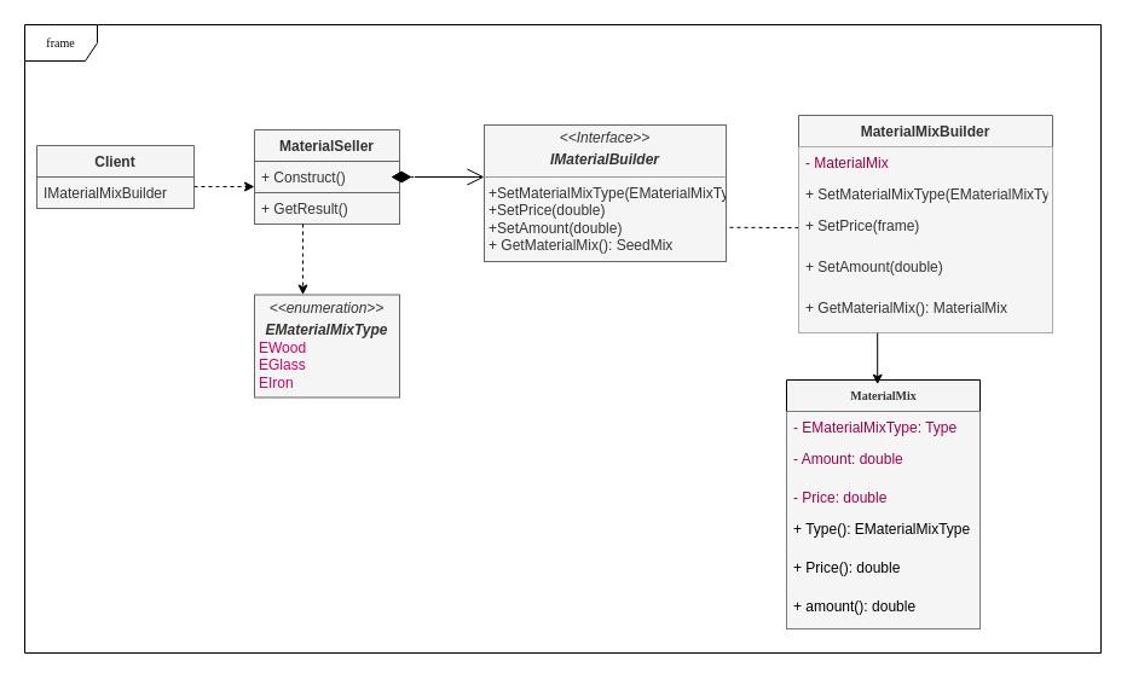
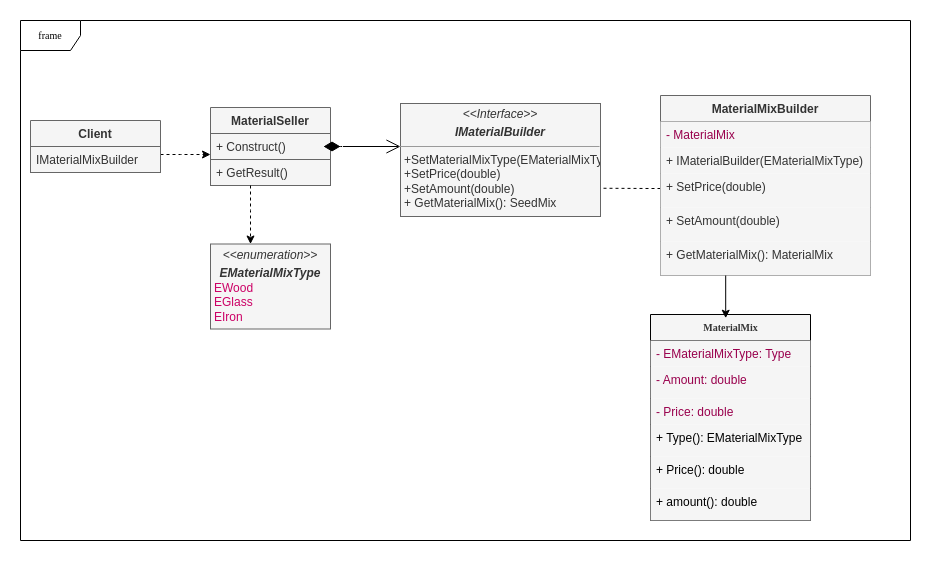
  <mxCell id="0" />
  <mxCell id="1" parent="0" />
  <mxCell id="2" value="frame" style="shape=umlFrame;whiteSpace=wrap;html=1;rounded=0;shadow=0;comic=0;labelBackgroundColor=none;strokeColor=#000000;strokeWidth=1;fillColor=#ffffff;fontFamily=Verdana;fontSize=10;fontColor=#000000;align=center;" parent="1" vertex="1"><mxGeometry x="20" width="890" height="520" as="geometry" y="20" /></mxCell>
  <mxCell id="3" value="&lt;p style=&quot;margin: 0px ; margin-top: 4px ; text-align: center&quot;&gt;&lt;i&gt;&amp;lt;&amp;lt;Interface&amp;gt;&amp;gt;&lt;/i&gt;&lt;br&gt;&lt;/p&gt;&lt;p style=&quot;margin: 0px ; margin-top: 4px ; text-align: center&quot;&gt;&lt;i&gt;&lt;b&gt;IMaterialBuilder&lt;/b&gt;&lt;/i&gt;&lt;/p&gt;&lt;hr size=&quot;1&quot;&gt;&lt;p style=&quot;margin: 0px ; margin-left: 4px&quot;&gt;+SetMaterialMixType(EMaterialMixType)&lt;/p&gt;&lt;p style=&quot;margin: 0px ; margin-left: 4px&quot;&gt;+SetPrice(double)&lt;/p&gt;&lt;p style=&quot;margin: 0px ; margin-left: 4px&quot;&gt;+SetAmount(double)&lt;/p&gt;&lt;p style=&quot;margin: 0px ; margin-left: 4px&quot;&gt;+ GetMaterialMix(): SeedMix&lt;/p&gt;&lt;p style=&quot;margin: 0px ; margin-left: 4px&quot;&gt;&lt;br&gt;&lt;/p&gt;" style="verticalAlign=top;align=left;overflow=fill;fontSize=12;fontFamily=Helvetica;html=1;rounded=0;shadow=0;comic=0;labelBackgroundColor=none;strokeColor=#666666;strokeWidth=1;fillColor=#f5f5f5;fontColor=#333333;" parent="1" vertex="1"><mxGeometry x="400" y="103" width="200" height="113" as="geometry" /></mxCell>
  <mxCell id="4" value="&lt;p style=&quot;margin: 0px ; margin-top: 4px ; text-align: center&quot;&gt;&lt;i&gt;&amp;lt;&amp;lt;enumeration&amp;gt;&amp;gt;&lt;/i&gt;&lt;/p&gt;&lt;p style=&quot;margin: 0px ; margin-top: 4px ; text-align: center&quot;&gt;&lt;i&gt;&lt;b&gt;EMaterialMixType&lt;/b&gt;&lt;/i&gt;&lt;br&gt;&lt;/p&gt;&lt;p style=&quot;margin: 0px ; margin-left: 4px&quot;&gt;&lt;font color=&quot;#cc0066&quot;&gt;EWood&lt;/font&gt;&lt;/p&gt;&lt;p style=&quot;margin: 0px ; margin-left: 4px&quot;&gt;&lt;font color=&quot;#cc0066&quot;&gt;EGlass&lt;/font&gt;&lt;/p&gt;&lt;p style=&quot;margin: 0px ; margin-left: 4px&quot;&gt;&lt;font color=&quot;#cc0066&quot;&gt;EIron&lt;/font&gt;&lt;/p&gt;&lt;p style=&quot;margin: 0px ; margin-left: 4px&quot;&gt;&lt;span&gt;&amp;nbsp;&lt;/span&gt;&lt;br&gt;&lt;/p&gt;&lt;p style=&quot;margin: 0px ; margin-left: 4px&quot;&gt;&amp;nbsp;&lt;/p&gt;&lt;div&gt;&lt;br&gt;&lt;/div&gt;" style="verticalAlign=top;align=left;overflow=fill;fontSize=12;fontFamily=Helvetica;html=1;rounded=0;shadow=0;comic=0;labelBackgroundColor=none;strokeColor=#666666;strokeWidth=1;fillColor=#f5f5f5;fontColor=#333333;" parent="1" vertex="1"><mxGeometry x="210" y="243.5" width="120" height="85" as="geometry" /></mxCell>
  <mxCell id="5" value="&lt;b&gt;MaterialMix&lt;/b&gt;" style="swimlane;html=1;fontStyle=0;childLayout=stackLayout;horizontal=1;startSize=26;fillColor=#f5f5f5;horizontalStack=0;resizeParent=1;resizeLast=0;collapsible=1;marginBottom=0;swimlaneFillColor=#ffffff;rounded=0;shadow=0;comic=0;labelBackgroundColor=none;strokeColor=#000000;strokeWidth=1;fontFamily=Verdana;fontSize=10;fontColor=#333333;align=center;" parent="1" vertex="1"><mxGeometry x="650" y="314" width="160" height="206" as="geometry" /></mxCell>
  <mxCell id="6" value="- EMaterialMixType: Type" style="text;html=1;strokeColor=none;fillColor=#f5f5f5;align=left;verticalAlign=top;spacingLeft=4;spacingRight=4;whiteSpace=wrap;overflow=hidden;rotatable=0;points=[[0,0.5],[1,0.5]];portConstraint=eastwest;fontColor=#99004D;strokeWidth=1;" parent="5" vertex="1"><mxGeometry y="26" width="160" height="26" as="geometry" /></mxCell>
  <mxCell id="7" value="- A&lt;span&gt;mount&lt;/span&gt;&lt;span&gt;: double&lt;/span&gt;&lt;br&gt;" style="text;html=1;strokeColor=none;fillColor=#f5f5f5;align=left;verticalAlign=top;spacingLeft=4;spacingRight=4;whiteSpace=wrap;overflow=hidden;rotatable=0;points=[[0,0.5],[1,0.5]];portConstraint=eastwest;fontColor=#99004D;strokeWidth=1;" parent="5" vertex="1"><mxGeometry y="52" width="160" height="32" as="geometry" /></mxCell>
  <mxCell id="8" value="" style="endArrow=none;html=1;fontSize=1;entryX=0.987;entryY=1.077;entryDx=0;entryDy=0;entryPerimeter=0;" parent="5" target="9" edge="1"><mxGeometry width="50" height="50" relative="1" as="geometry"><mxPoint x="1" y="112" as="sourcePoint" /><mxPoint x="154" y="109" as="targetPoint" /><Array as="points" /></mxGeometry></mxCell>
  <mxCell id="9" value="- Price: double" style="text;html=1;strokeColor=none;fillColor=#f5f5f5;align=left;verticalAlign=top;spacingLeft=4;spacingRight=4;whiteSpace=wrap;overflow=hidden;rotatable=0;points=[[0,0.5],[1,0.5]];portConstraint=eastwest;fontColor=#99004D;strokeWidth=1;" parent="5" vertex="1"><mxGeometry y="84" width="160" height="26" as="geometry" /></mxCell>
  <mxCell id="10" value="&lt;font color=&quot;#000000&quot;&gt;+ Type(): EMaterialMixType&lt;/font&gt;" style="text;html=1;strokeColor=none;fillColor=#f5f5f5;align=left;verticalAlign=top;spacingLeft=4;spacingRight=4;whiteSpace=wrap;overflow=hidden;rotatable=0;points=[[0,0.5],[1,0.5]];portConstraint=eastwest;fontColor=#99004D;strokeWidth=1;" parent="5" vertex="1"><mxGeometry y="110" width="160" height="32" as="geometry" /></mxCell>
  <mxCell id="11" value="&lt;font color=&quot;#000000&quot;&gt;+ Price(): double&lt;/font&gt;&lt;br&gt;" style="text;html=1;strokeColor=none;fillColor=#f5f5f5;align=left;verticalAlign=top;spacingLeft=4;spacingRight=4;whiteSpace=wrap;overflow=hidden;rotatable=0;points=[[0,0.5],[1,0.5]];portConstraint=eastwest;fontColor=#99004D;strokeWidth=1;" parent="5" vertex="1"><mxGeometry y="142" width="160" height="32" as="geometry" /></mxCell>
  <mxCell id="12" value="&lt;font color=&quot;#000000&quot;&gt;+ amount(): double&lt;/font&gt;&lt;br&gt;" style="text;html=1;strokeColor=none;fillColor=#f5f5f5;align=left;verticalAlign=top;spacingLeft=4;spacingRight=4;whiteSpace=wrap;overflow=hidden;rotatable=0;points=[[0,0.5],[1,0.5]];portConstraint=eastwest;fontColor=#99004D;strokeWidth=1;" parent="5" vertex="1"><mxGeometry y="174" width="160" height="32" as="geometry" /></mxCell>
  <mxCell id="13" style="edgeStyle=orthogonalEdgeStyle;rounded=0;orthogonalLoop=1;jettySize=auto;html=1;entryX=1;entryY=0.75;entryDx=0;entryDy=0;fontSize=1;dashed=1;endArrow=none;" parent="1" source="14" target="3" edge="1"><mxGeometry relative="1" as="geometry"><Array as="points"><mxPoint x="650" y="188" /><mxPoint x="650" y="188" /></Array></mxGeometry></mxCell>
  <mxCell id="14" value="MaterialMixBuilder" style="swimlane;fontStyle=1;align=center;verticalAlign=top;childLayout=stackLayout;horizontal=1;startSize=26;horizontalStack=0;resizeParent=1;resizeParentMax=0;resizeLast=0;collapsible=1;marginBottom=0;strokeColor=#666666;fillColor=#f5f5f5;fontColor=#333333;" parent="1" vertex="1"><mxGeometry x="660" y="95" width="210" height="180" as="geometry" /></mxCell>
  <mxCell id="15" value="- MaterialMix" style="text;strokeColor=none;fillColor=#f5f5f5;align=left;verticalAlign=top;spacingLeft=4;spacingRight=4;overflow=hidden;rotatable=0;points=[[0,0.5],[1,0.5]];portConstraint=eastwest;fontColor=#99004D;" parent="14" vertex="1"><mxGeometry y="26" width="210" height="26" as="geometry" /></mxCell>
- <mxCell id="16" value="+ SetMaterialMixType(EMaterialMixType)" style="text;strokeColor=none;fillColor=#f5f5f5;align=left;verticalAlign=top;spacingLeft=4;spacingRight=4;overflow=hidden;rotatable=0;points=[[0,0.5],[1,0.5]];portConstraint=eastwest;fontColor=#333333;" parent="14" vertex="1"><mxGeometry y="52" width="210" height="26" as="geometry" /></mxCell>
- <mxCell id="17" value="+ SetPrice(frame)" style="text;strokeColor=none;fillColor=#f5f5f5;align=left;verticalAlign=top;spacingLeft=4;spacingRight=4;overflow=hidden;rotatable=0;points=[[0,0.5],[1,0.5]];portConstraint=eastwest;fontColor=#333333;" parent="14" vertex="1"><mxGeometry y="78" width="210" height="34" as="geometry" /></mxCell>
+ <mxCell id="16" value="+ IMaterialBuilder(EMaterialMixType)" style="text;strokeColor=none;fillColor=#f5f5f5;align=left;verticalAlign=top;spacingLeft=4;spacingRight=4;overflow=hidden;rotatable=0;points=[[0,0.5],[1,0.5]];portConstraint=eastwest;fontColor=#333333;" parent="14" vertex="1"><mxGeometry y="52" width="210" height="26" as="geometry" /></mxCell>
+ <mxCell id="17" value="+ SetPrice(double)" style="text;strokeColor=none;fillColor=#f5f5f5;align=left;verticalAlign=top;spacingLeft=4;spacingRight=4;overflow=hidden;rotatable=0;points=[[0,0.5],[1,0.5]];portConstraint=eastwest;fontColor=#333333;" parent="14" vertex="1"><mxGeometry y="78" width="210" height="34" as="geometry" /></mxCell>
  <mxCell id="18" value="+ SetAmount(double)" style="text;strokeColor=none;fillColor=#f5f5f5;align=left;verticalAlign=top;spacingLeft=4;spacingRight=4;overflow=hidden;rotatable=0;points=[[0,0.5],[1,0.5]];portConstraint=eastwest;fontColor=#333333;" parent="14" vertex="1"><mxGeometry y="112" width="210" height="34" as="geometry" /></mxCell>
  <mxCell id="19" value="+ GetMaterialMix(): MaterialMix" style="text;strokeColor=none;fillColor=#f5f5f5;align=left;verticalAlign=top;spacingLeft=4;spacingRight=4;overflow=hidden;rotatable=0;points=[[0,0.5],[1,0.5]];portConstraint=eastwest;fontColor=#333333;" parent="14" vertex="1"><mxGeometry y="146" width="210" height="34" as="geometry" /></mxCell>
  <mxCell id="20" value="MaterialSeller" style="swimlane;fontStyle=1;align=center;verticalAlign=top;childLayout=stackLayout;horizontal=1;startSize=26;horizontalStack=0;resizeParent=1;resizeParentMax=0;resizeLast=0;collapsible=1;marginBottom=0;strokeColor=#666666;fillColor=#f5f5f5;fontColor=#333333;" parent="1" vertex="1"><mxGeometry x="210" y="107" width="120" height="78" as="geometry" /></mxCell>
  <mxCell id="21" value="+ Construct()" style="text;strokeColor=#666666;fillColor=#f5f5f5;align=left;verticalAlign=top;spacingLeft=4;spacingRight=4;overflow=hidden;rotatable=0;points=[[0,0.5],[1,0.5]];portConstraint=eastwest;fontColor=#333333;" parent="20" vertex="1"><mxGeometry y="26" width="120" height="26" as="geometry" /></mxCell>
  <mxCell id="22" value="+ GetResult()" style="text;strokeColor=#666666;fillColor=#f5f5f5;align=left;verticalAlign=top;spacingLeft=4;spacingRight=4;overflow=hidden;rotatable=0;points=[[0,0.5],[1,0.5]];portConstraint=eastwest;fontColor=#333333;" parent="20" vertex="1"><mxGeometry y="52" width="120" height="26" as="geometry" /></mxCell>
  <mxCell id="23" style="edgeStyle=orthogonalEdgeStyle;rounded=0;orthogonalLoop=1;jettySize=auto;html=1;dashed=1;" parent="1" source="24" edge="1"><mxGeometry relative="1" as="geometry"><mxPoint x="210" y="154" as="targetPoint" /><Array as="points"><mxPoint x="180" y="154" /><mxPoint x="180" y="154" /></Array></mxGeometry></mxCell>
  <mxCell id="24" value="Client&#10;&#10;" style="swimlane;fontStyle=1;align=center;verticalAlign=top;childLayout=stackLayout;horizontal=1;startSize=26;horizontalStack=0;resizeParent=1;resizeParentMax=0;resizeLast=0;collapsible=1;marginBottom=0;strokeColor=#666666;fillColor=#f5f5f5;fontColor=#333333;" parent="1" vertex="1"><mxGeometry x="30" y="120" width="130" height="52" as="geometry" /></mxCell>
  <mxCell id="25" value="IMaterialMixBuilder" style="text;strokeColor=#666666;fillColor=#f5f5f5;align=left;verticalAlign=top;spacingLeft=4;spacingRight=4;overflow=hidden;rotatable=0;points=[[0,0.5],[1,0.5]];portConstraint=eastwest;fontColor=#333333;" parent="24" vertex="1"><mxGeometry y="26" width="130" height="26" as="geometry" /></mxCell>
  <mxCell id="26" style="edgeStyle=orthogonalEdgeStyle;rounded=0;orthogonalLoop=1;jettySize=auto;html=1;dashed=1;" parent="1" source="22" target="4" edge="1"><mxGeometry relative="1" as="geometry"><Array as="points"><mxPoint x="250" y="210" /><mxPoint x="250" y="210" /></Array></mxGeometry></mxCell>
  <mxCell id="27" value="1" style="endArrow=open;html=1;endSize=12;startArrow=diamondThin;startSize=14;startFill=1;edgeStyle=orthogonalEdgeStyle;align=left;verticalAlign=bottom;fontSize=1;" parent="1" edge="1"><mxGeometry x="-1" y="3" relative="1" as="geometry"><mxPoint x="340" y="146" as="sourcePoint" /><mxPoint x="400" y="146" as="targetPoint" /><Array as="points"><mxPoint x="330" y="146" /><mxPoint x="330" y="146" /></Array></mxGeometry></mxCell>
  <mxCell id="28" style="edgeStyle=orthogonalEdgeStyle;rounded=0;orthogonalLoop=1;jettySize=auto;html=1;entryX=0.47;entryY=0.018;entryDx=0;entryDy=0;entryPerimeter=0;fontSize=1;dashed=0;" parent="1" source="19" target="5" edge="1"><mxGeometry relative="1" as="geometry"><Array as="points"><mxPoint x="714" y="275" /><mxPoint x="714" y="275" /></Array></mxGeometry></mxCell>
